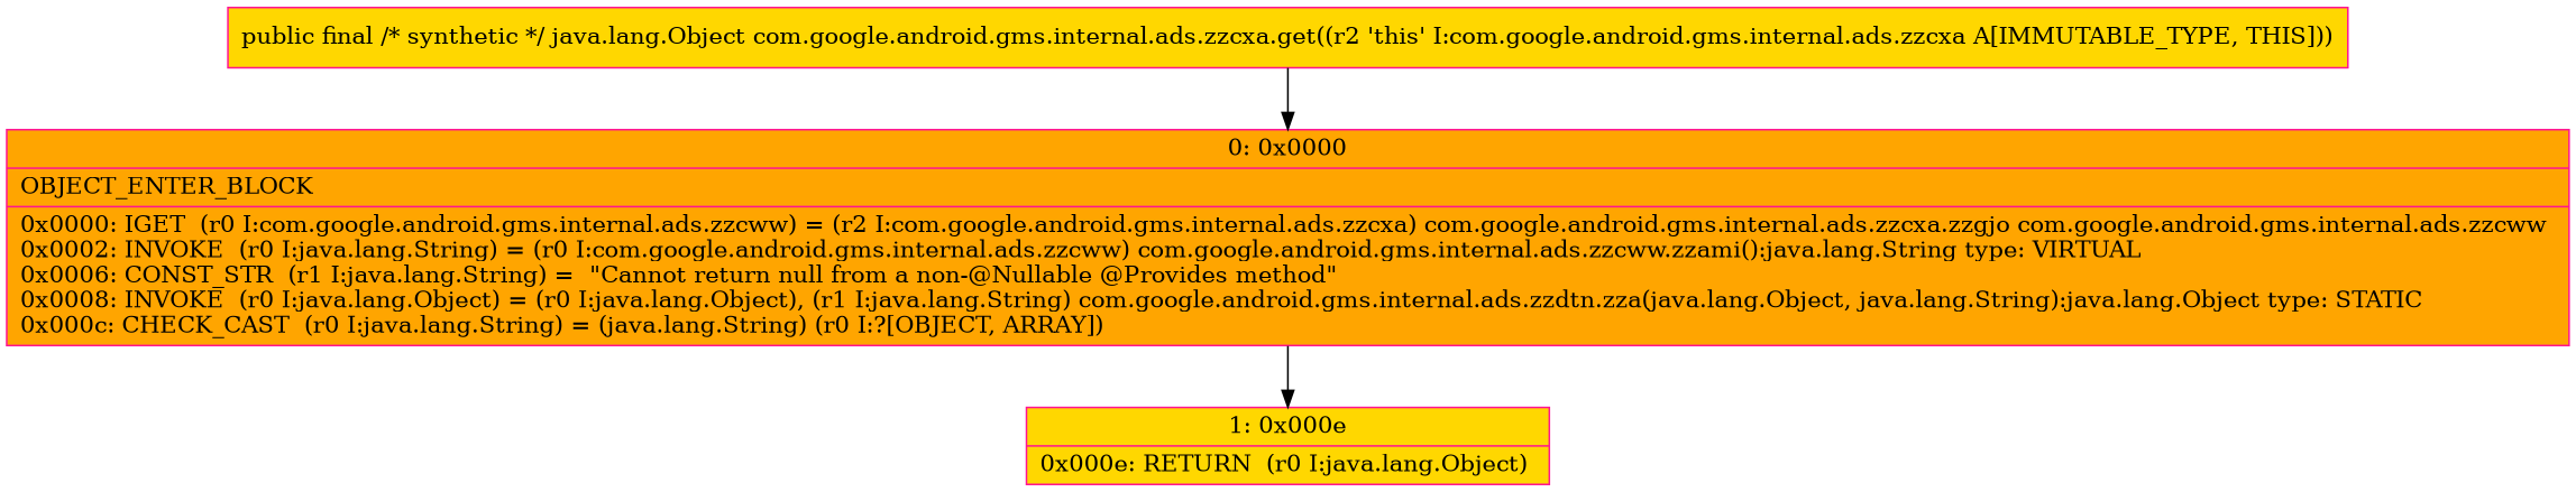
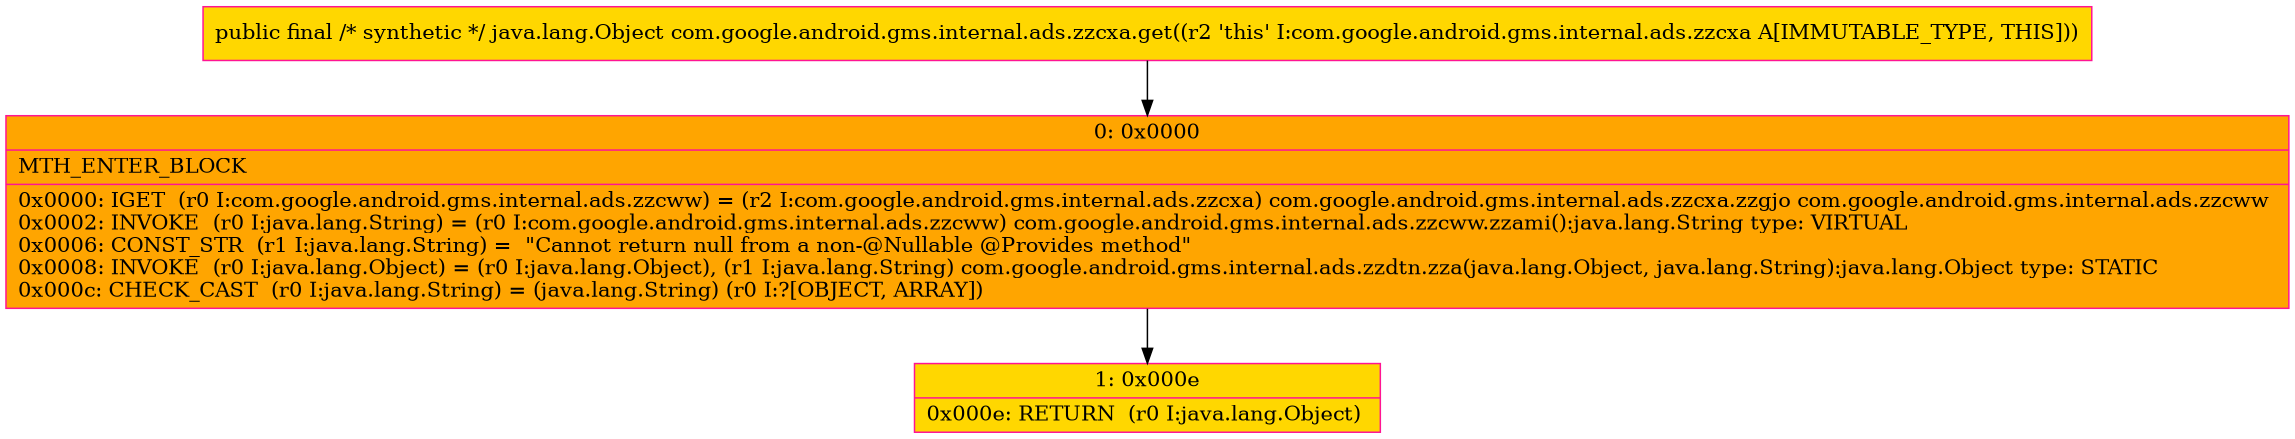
  digraph {
    node [shape=record style=filled fillcolor=gold color=deeppink]
    edge [arrowhead=normal]
-   n1 [label="{0\:\ 0x0000|OBJECT_ENTER_BLOCK\l|0x0000: IGET  (r0 I:com.google.android.gms.internal.ads.zzcww) = (r2 I:com.google.android.gms.internal.ads.zzcxa) com.google.android.gms.internal.ads.zzcxa.zzgjo com.google.android.gms.internal.ads.zzcww \l0x0002: INVOKE  (r0 I:java.lang.String) = (r0 I:com.google.android.gms.internal.ads.zzcww) com.google.android.gms.internal.ads.zzcww.zzami():java.lang.String type: VIRTUAL \l0x0006: CONST_STR  (r1 I:java.lang.String) =  \"Cannot return null from a non\-@Nullable @Provides method\" \l0x0008: INVOKE  (r0 I:java.lang.Object) = (r0 I:java.lang.Object), (r1 I:java.lang.String) com.google.android.gms.internal.ads.zzdtn.zza(java.lang.Object, java.lang.String):java.lang.Object type: STATIC \l0x000c: CHECK_CAST  (r0 I:java.lang.String) = (java.lang.String) (r0 I:?[OBJECT, ARRAY]) \l}" fillcolor=orange]
+   n1 [label="{0\:\ 0x0000|MTH_ENTER_BLOCK\l|0x0000: IGET  (r0 I:com.google.android.gms.internal.ads.zzcww) = (r2 I:com.google.android.gms.internal.ads.zzcxa) com.google.android.gms.internal.ads.zzcxa.zzgjo com.google.android.gms.internal.ads.zzcww \l0x0002: INVOKE  (r0 I:java.lang.String) = (r0 I:com.google.android.gms.internal.ads.zzcww) com.google.android.gms.internal.ads.zzcww.zzami():java.lang.String type: VIRTUAL \l0x0006: CONST_STR  (r1 I:java.lang.String) =  \"Cannot return null from a non\-@Nullable @Provides method\" \l0x0008: INVOKE  (r0 I:java.lang.Object) = (r0 I:java.lang.Object), (r1 I:java.lang.String) com.google.android.gms.internal.ads.zzdtn.zza(java.lang.Object, java.lang.String):java.lang.Object type: STATIC \l0x000c: CHECK_CAST  (r0 I:java.lang.String) = (java.lang.String) (r0 I:?[OBJECT, ARRAY]) \l}" fillcolor=orange]
    n2 [label="{1\:\ 0x000e|0x000e: RETURN  (r0 I:java.lang.Object) \l}"]
    n3 [label="{public final \/* synthetic *\/ java.lang.Object com.google.android.gms.internal.ads.zzcxa.get((r2 'this' I:com.google.android.gms.internal.ads.zzcxa A[IMMUTABLE_TYPE, THIS])) }"]
    n1 -> n2
    n3 -> n1
  }
